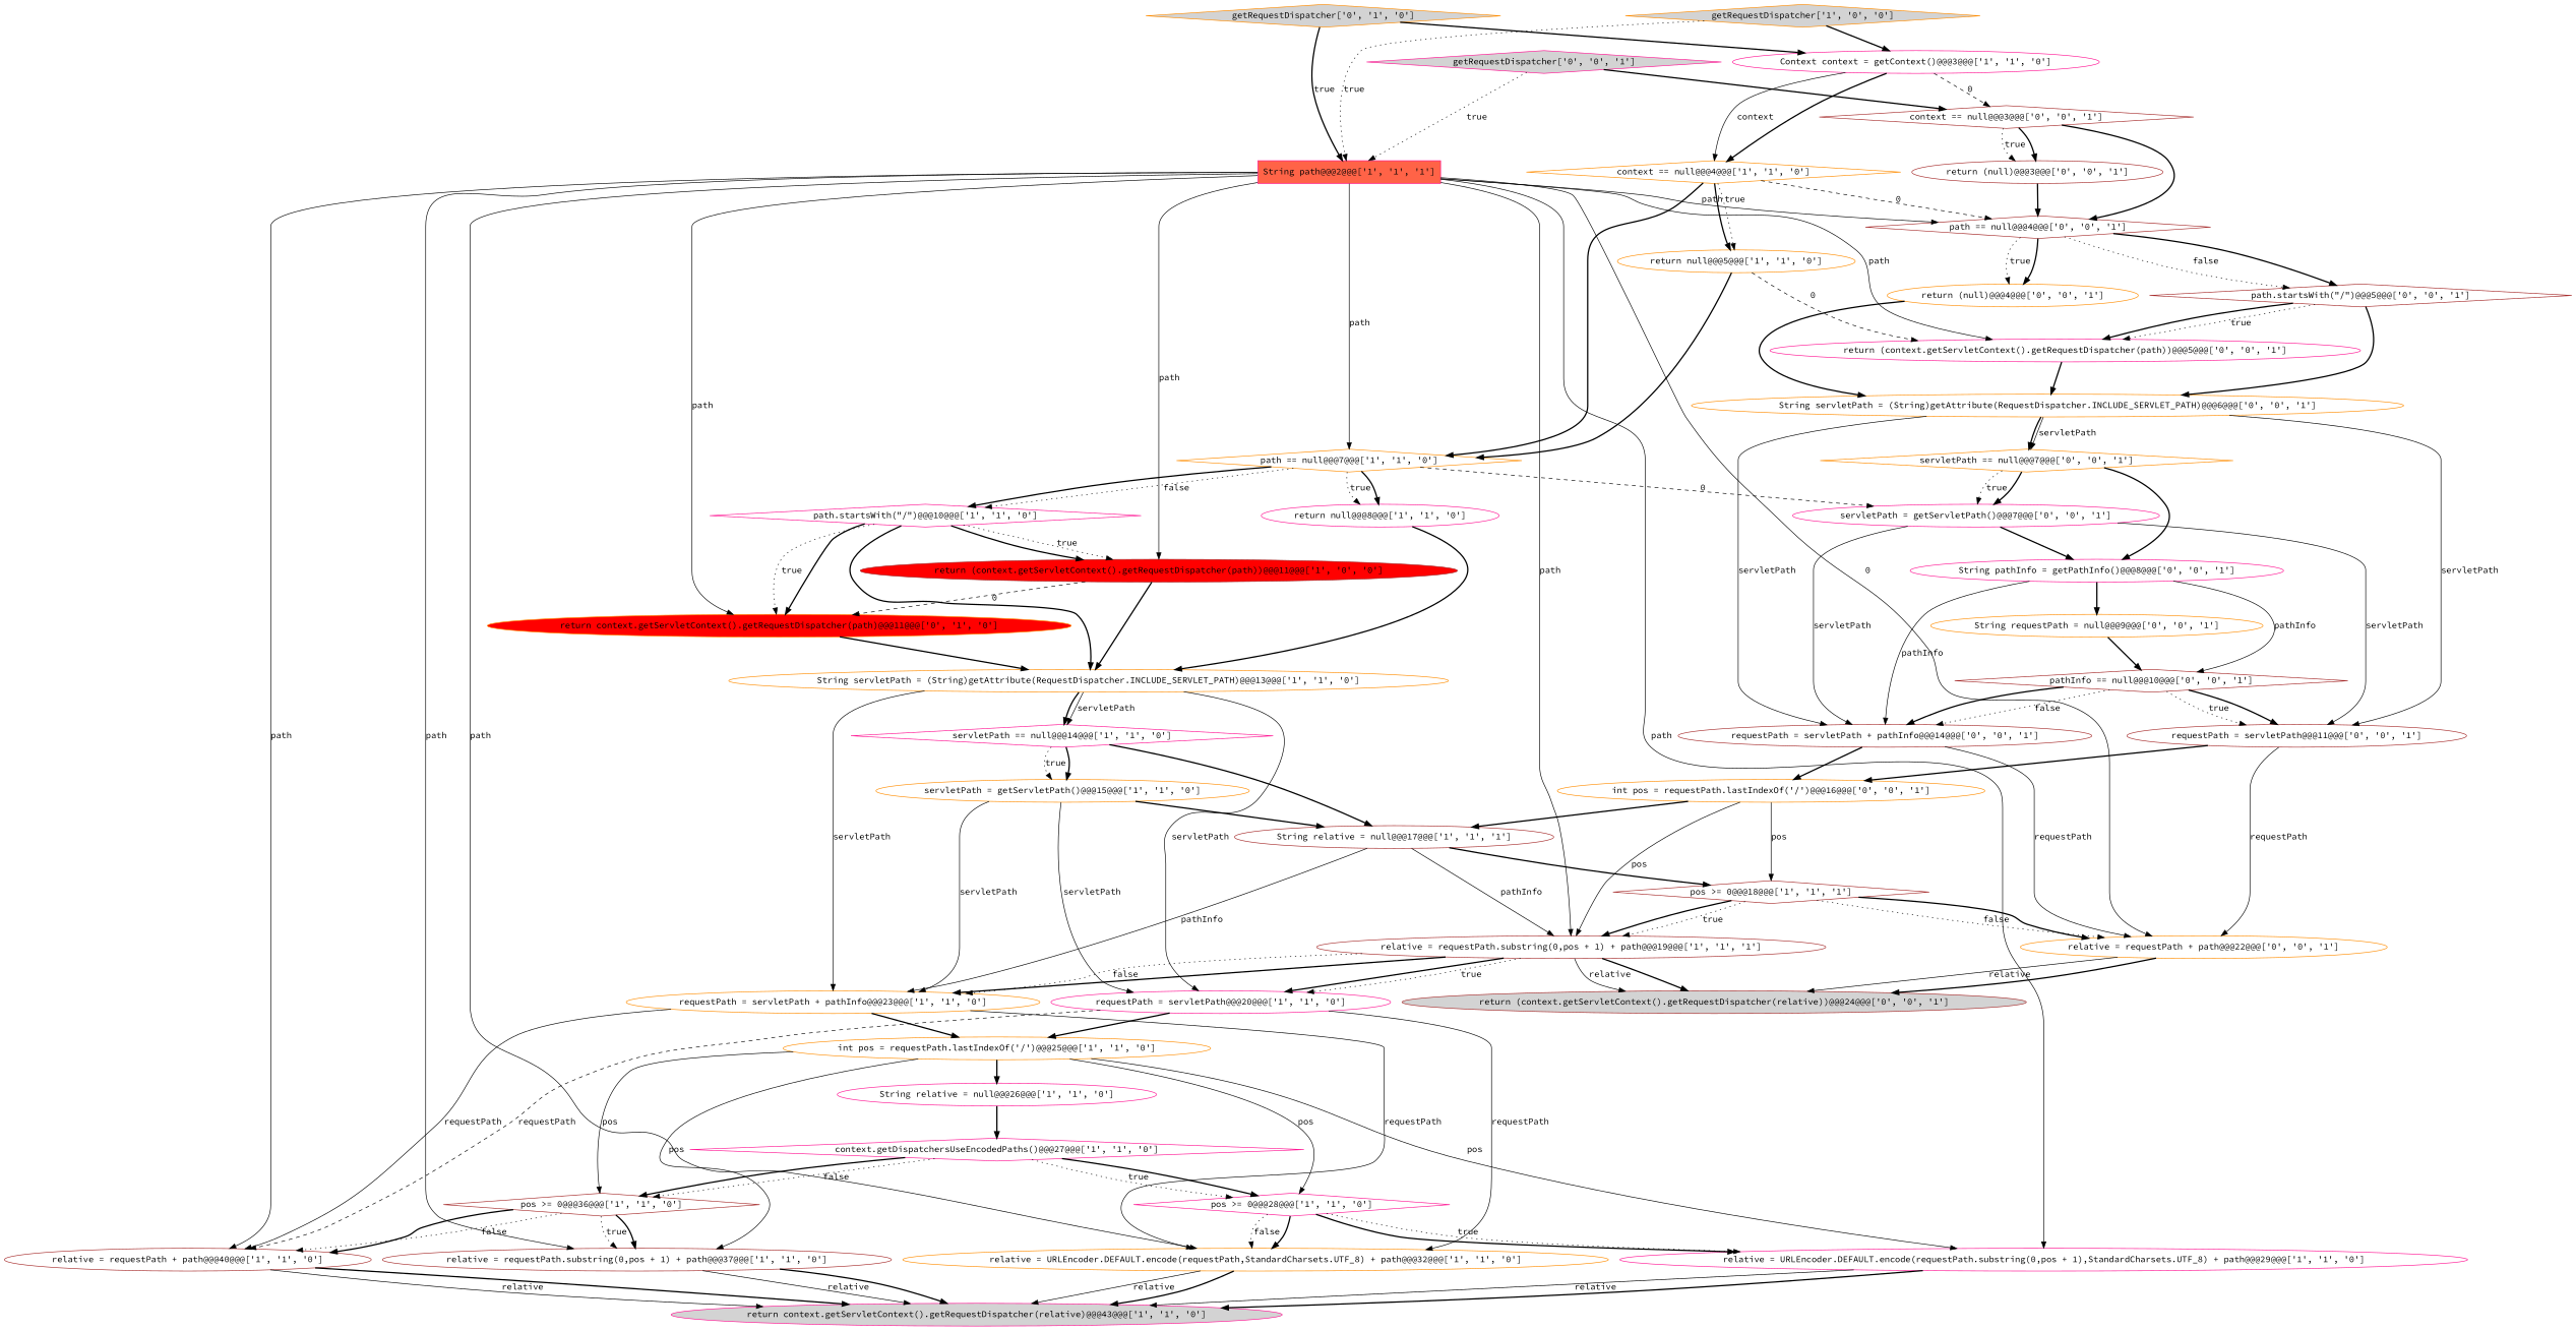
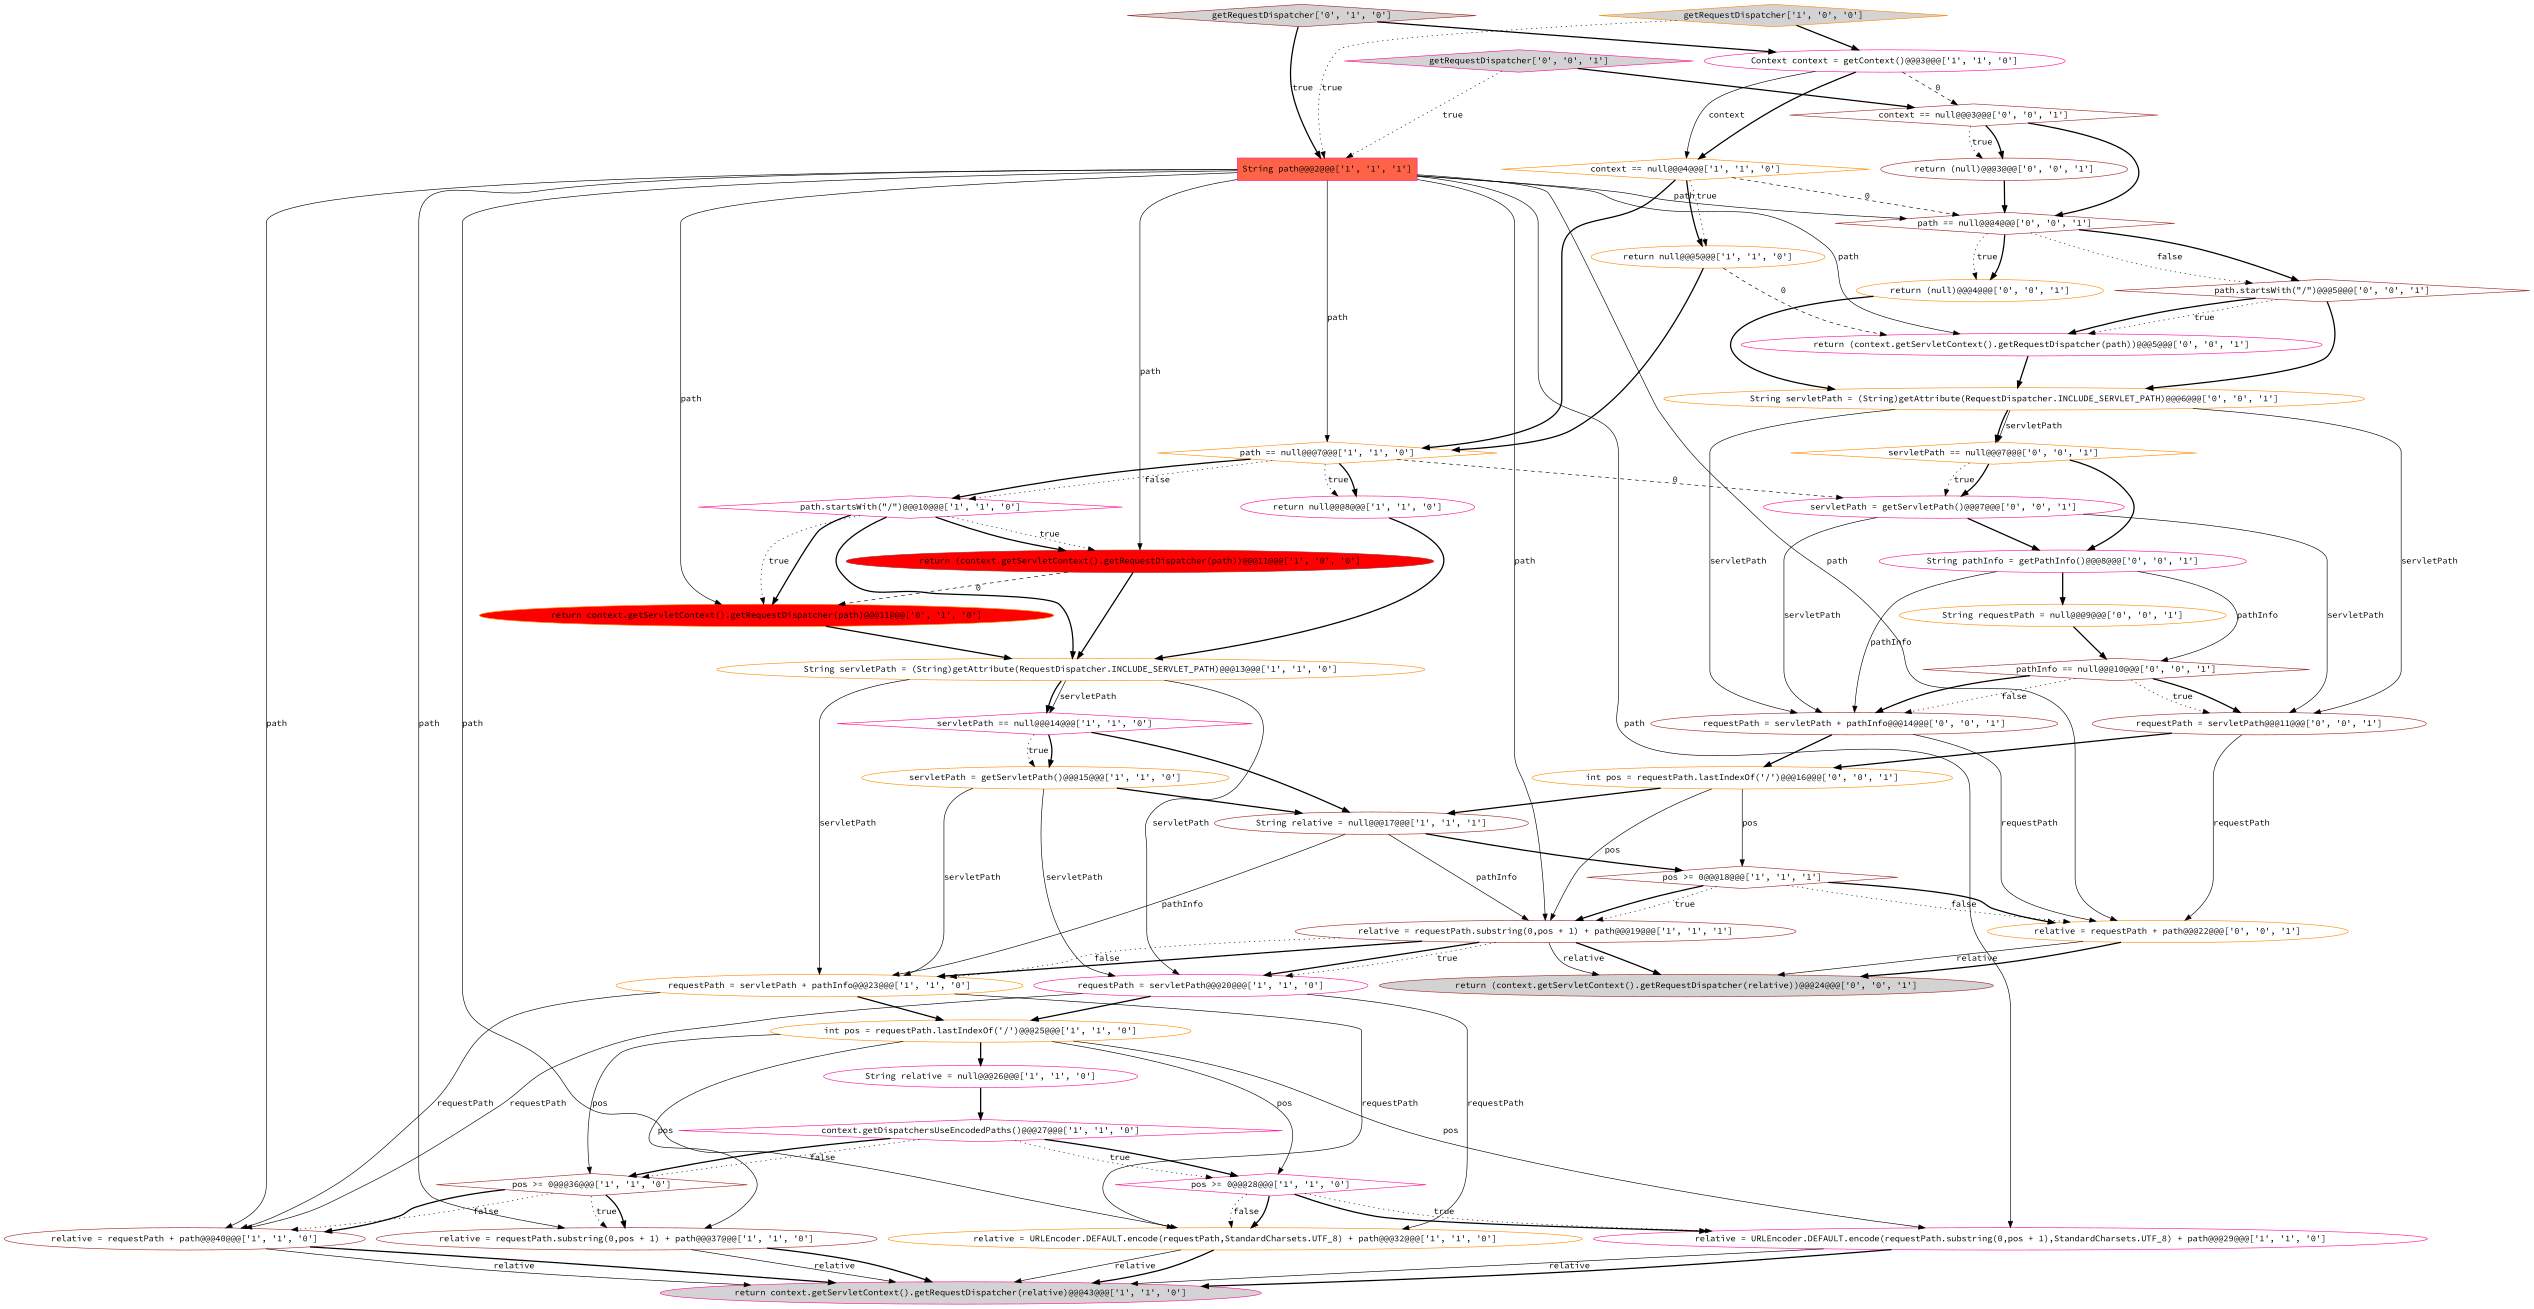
  digraph {
    fontname="Source Code Pro"
    node [color=darkorange fillcolor=white fontname="Source Code Pro" shape=ellipse style=filled]
    edge [fontname="Source Code Pro" style=bold]
    n1 [label="String requestPath = null@@@9@@@['0', '0', '1']"]
    n2 [color=brown label="pathInfo == null@@@10@@@['0', '0', '1']" shape=diamond]
    n3 [color=brown label="requestPath = servletPath@@@11@@@['0', '0', '1']"]
    n4 [color=brown label="requestPath = servletPath + pathInfo@@@14@@@['0', '0', '1']"]
    n5 [label="servletPath == null@@@7@@@['0', '0', '1']" shape=diamond]
    n6 [color=deeppink label="String pathInfo = getPathInfo()@@@8@@@['0', '0', '1']"]
    n7 [color=deeppink label="servletPath = getServletPath()@@@7@@@['0', '0', '1']"]
    n8 [label="int pos = requestPath.lastIndexOf('/')@@@16@@@['0', '0', '1']"]
    n9 [color=brown label="String relative = null@@@17@@@['1', '1', '1']"]
    n10 [color=brown label="pos >= 0@@@18@@@['1', '1', '1']" shape=diamond]
    n11 [color=brown label="relative = requestPath.substring(0,pos + 1) + path@@@19@@@['1', '1', '1']"]
    n12 [label="requestPath = servletPath + pathInfo@@@23@@@['1', '1', '0']"]
    n13 [label="relative = requestPath + path@@@22@@@['0', '0', '1']"]
    n14 [color=brown fillcolor=lightgray label="return (context.getServletContext().getRequestDispatcher(relative))@@@24@@@['0', '0', '1']"]
    n15 [color=deeppink label="requestPath = servletPath@@@20@@@['1', '1', '0']"]
    n16 [label="relative = URLEncoder.DEFAULT.encode(requestPath,StandardCharsets.UTF_8) + path@@@32@@@['1', '1', '0']"]
    n17 [color=deeppink fillcolor=lightgray label="return context.getServletContext().getRequestDispatcher(relative)@@@43@@@['1', '1', '0']"]
    n18 [color=deeppink label="servletPath == null@@@14@@@['1', '1', '0']" shape=diamond]
    n19 [label="servletPath = getServletPath()@@@15@@@['1', '1', '0']"]
    n20 [color=deeppink label="String relative = null@@@26@@@['1', '1', '0']"]
    n21 [color=deeppink label="context.getDispatchersUseEncodedPaths()@@@27@@@['1', '1', '0']" shape=diamond]
    n22 [color=deeppink label="pos >= 0@@@28@@@['1', '1', '0']" shape=diamond]
    n23 [color=brown label="pos >= 0@@@36@@@['1', '1', '0']" shape=diamond]
-   n24 [fillcolor=lightgray label="getRequestDispatcher['0', '1', '0']" shape=diamond]
+   n24 [color=brown fillcolor=lightgray label="getRequestDispatcher['0', '1', '0']" shape=diamond]
    n25 [color=deeppink fillcolor=tomato label="String path@@@2@@@['1', '1', '1']" shape=box]
    n26 [color=deeppink label="Context context = getContext()@@@3@@@['1', '1', '0']"]
    n27 [color=deeppink label="relative = URLEncoder.DEFAULT.encode(requestPath.substring(0,pos + 1),StandardCharsets.UTF_8) + path@@@29@@@['1', '1', '0']"]
    n28 [fillcolor=red label="return context.getServletContext().getRequestDispatcher(path)@@@11@@@['0', '1', '0']"]
    n29 [color=brown fillcolor=red label="return (context.getServletContext().getRequestDispatcher(path))@@@11@@@['1', '0', '0']"]
    n30 [color=brown label="relative = requestPath + path@@@40@@@['1', '1', '0']"]
    n31 [label="path == null@@@7@@@['1', '1', '0']" shape=diamond]
    n32 [color=deeppink label="return (context.getServletContext().getRequestDispatcher(path))@@@5@@@['0', '0', '1']"]
    n33 [color=brown label="relative = requestPath.substring(0,pos + 1) + path@@@37@@@['1', '1', '0']"]
    n34 [color=brown label="path == null@@@4@@@['0', '0', '1']" shape=diamond]
    n35 [color=brown label="context == null@@@3@@@['0', '0', '1']" shape=diamond]
    n36 [label="context == null@@@4@@@['1', '1', '0']" shape=diamond]
    n37 [label="String servletPath = (String)getAttribute(RequestDispatcher.INCLUDE_SERVLET_PATH)@@@13@@@['1', '1', '0']"]
    n38 [color=deeppink fillcolor=lightgray label="getRequestDispatcher['0', '0', '1']" shape=diamond]
    n39 [color=brown label="return (null)@@@3@@@['0', '0', '1']"]
    n40 [label="int pos = requestPath.lastIndexOf('/')@@@25@@@['1', '1', '0']"]
    n41 [color=deeppink label="return null@@@8@@@['1', '1', '0']"]
    n42 [label="return (null)@@@4@@@['0', '0', '1']"]
    n43 [label="String servletPath = (String)getAttribute(RequestDispatcher.INCLUDE_SERVLET_PATH)@@@6@@@['0', '0', '1']"]
    n44 [color=deeppink label="path.startsWith(\"/\")@@@10@@@['1', '1', '0']" shape=diamond]
    n45 [color=brown label="path.startsWith(\"/\")@@@5@@@['0', '0', '1']" shape=diamond]
    n46 [fillcolor=lightgray label="getRequestDispatcher['1', '0', '0']" shape=diamond]
    n47 [label="return null@@@5@@@['1', '1', '0']"]
    n1 -> n2
    n2 -> n3
    n2 -> n3 [label=true style=dotted]
    n2 -> n4
    n2 -> n4 [label=false style=dotted]
    n3 -> n8
    n3 -> n13 [label=requestPath style=solid]
    n4 -> n8
    n4 -> n13 [label=requestPath style=solid]
    n5 -> n6
    n5 -> n7 [label=true style=dotted]
    n5 -> n7
    n6 -> n1
    n6 -> n2 [label=pathInfo style=solid]
    n6 -> n4 [label=pathInfo style=solid]
    n7 -> n3 [label=servletPath style=solid]
    n7 -> n4 [label=servletPath style=solid]
    n7 -> n6
    n8 -> n9
    n8 -> n10 [label=pos style=solid]
    n8 -> n11 [label=pos style=solid]
    n9 -> n10
    n9 -> n11 [label=pathInfo style=solid]
    n9 -> n12 [label=pathInfo style=solid]
    n10 -> n11 [label=true style=dotted]
    n10 -> n11
    n10 -> n13 [label=false style=dotted]
    n10 -> n13
    n11 -> n12
    n11 -> n12 [label=false style=dotted]
    n11 -> n14
    n11 -> n14 [label=relative style=solid]
    n11 -> n15
    n11 -> n15 [label=true style=dotted]
    n12 -> n16 [label=requestPath style=solid]
    n12 -> n30 [label=requestPath style=solid]
    n12 -> n40
    n13 -> n14 [label=relative style=solid]
    n13 -> n14
    n15 -> n16 [label=requestPath style=solid]
-   n15 -> n30 [label=requestPath style=dashed]
+   n15 -> n30 [label=requestPath style=solid]
    n15 -> n40
    n16 -> n17 [label=relative style=solid]
    n16 -> n17
    n18 -> n9
    n18 -> n19
    n18 -> n19 [label=true style=dotted]
    n19 -> n9
    n19 -> n12 [label=servletPath style=solid]
    n19 -> n15 [label=servletPath style=solid]
    n20 -> n21
    n21 -> n22 [label=true style=dotted]
    n21 -> n22
    n21 -> n23 [label=false style=dotted]
    n21 -> n23
    n22 -> n16
    n22 -> n16 [label=false style=dotted]
    n22 -> n27
    n22 -> n27 [label=true style=dotted]
    n23 -> n30
    n23 -> n30 [label=false style=dotted]
    n23 -> n33 [label=true style=dotted]
    n23 -> n33
    n24 -> n25 [label=true]
    n24 -> n26
    n25 -> n11 [label=path style=solid]
-   n25 -> n13 [label=0 style=solid]
+   n25 -> n13 [label=path style=solid]
    n25 -> n16 [label=path style=solid]
    n25 -> n27 [label=path style=solid]
    n25 -> n28 [label=path style=solid]
    n25 -> n29 [label=path style=solid]
    n25 -> n30 [label=path style=solid]
    n25 -> n31 [label=path style=solid]
    n25 -> n32 [label=path style=solid]
    n25 -> n33 [label=path style=solid]
    n25 -> n34 [label=path style=solid]
    n26 -> n35 [label=0 style=dashed]
    n26 -> n36
    n26 -> n36 [label=context style=solid]
    n27 -> n17 [label=relative style=solid]
    n27 -> n17
    n28 -> n37
    n29 -> n28 [label=0 style=dashed]
    n29 -> n37
    n30 -> n17 [label=relative style=solid]
    n30 -> n17
    n31 -> n7 [label=0 style=dashed]
    n31 -> n41 [label=true style=dotted]
    n31 -> n41
    n31 -> n44 [label=false style=dotted]
    n31 -> n44
    n32 -> n43
    n33 -> n17 [label=relative style=solid]
    n33 -> n17
    n34 -> n42 [label=true style=dotted]
    n34 -> n42
    n34 -> n45
    n34 -> n45 [label=false style=dotted]
    n35 -> n34
    n35 -> n39
    n35 -> n39 [label=true style=dotted]
    n36 -> n31
    n36 -> n34 [label=0 style=dashed]
    n36 -> n47 [label=true style=dotted]
    n36 -> n47
    n37 -> n12 [label=servletPath style=solid]
    n37 -> n15 [label=servletPath style=solid]
    n37 -> n18 [label=servletPath style=solid]
    n37 -> n18
    n38 -> n25 [label=true style=dotted]
    n38 -> n35
    n39 -> n34
    n40 -> n20
    n40 -> n22 [label=pos style=solid]
    n40 -> n23 [label=pos style=solid]
    n40 -> n27 [label=pos style=solid]
    n40 -> n33 [label=pos style=solid]
    n41 -> n37
    n42 -> n43
    n43 -> n3 [label=servletPath style=solid]
    n43 -> n4 [label=servletPath style=solid]
    n43 -> n5 [label=servletPath style=solid]
    n43 -> n5
    n44 -> n28
    n44 -> n28 [label=true style=dotted]
    n44 -> n29
    n44 -> n29 [label=true style=dotted]
    n44 -> n37
    n45 -> n32 [label=true style=dotted]
    n45 -> n32
    n45 -> n43
    n46 -> n25 [label=true style=dotted]
    n46 -> n26
    n47 -> n31
    n47 -> n32 [label=0 style=dashed]
  }
